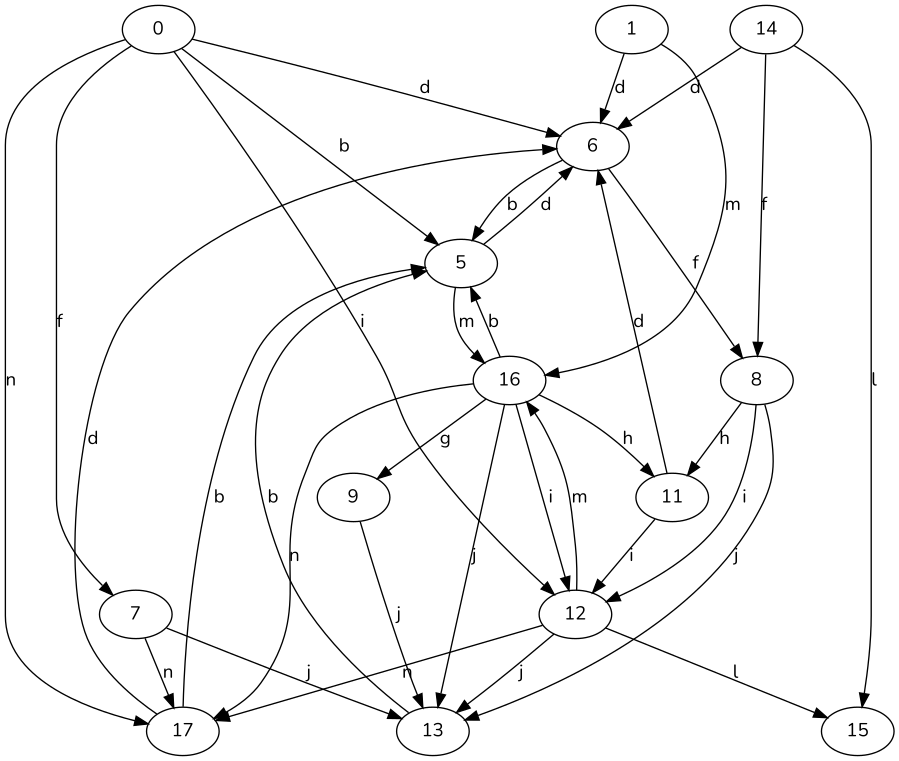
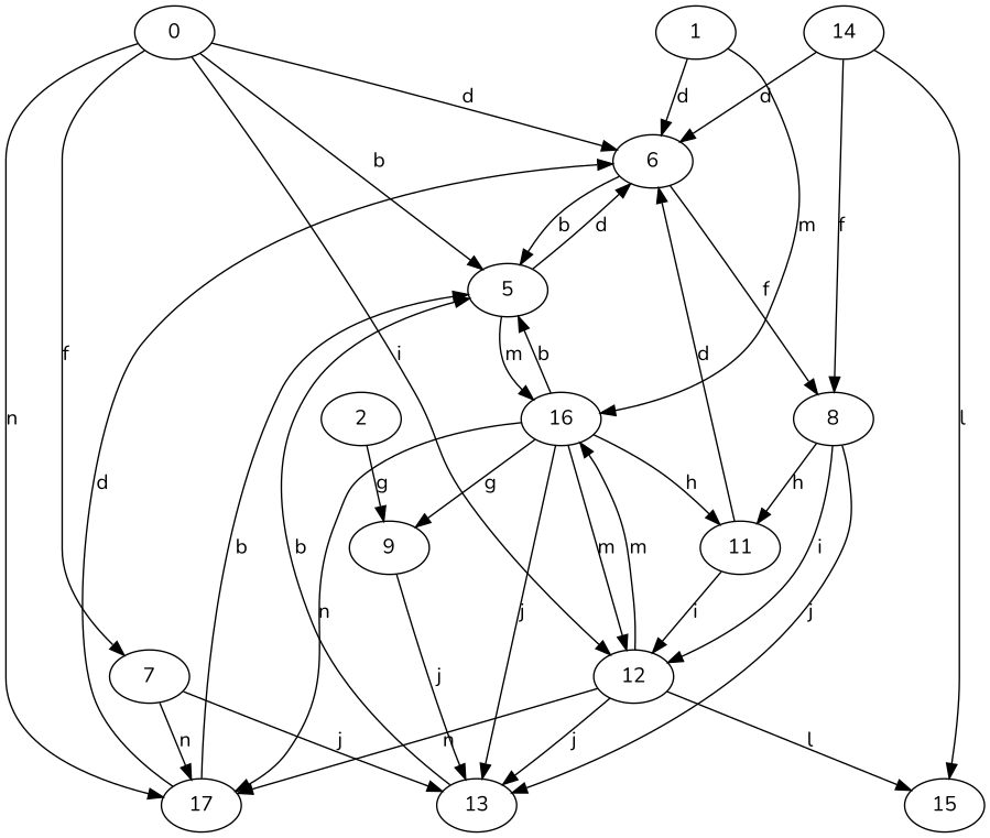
  strict digraph {
    fontname=Nunito
    node [fontname=Nunito]
    edge [fontname=Nunito]
    1
    6
    16
    5
    8
    9
    13
    17
    11
    12
+   2
    7
    15
    0
    14
    1 -> 6 [label=d]
    1 -> 16 [label=m]
    6 -> 5 [label=b]
    6 -> 8 [label=f]
    16 -> 5 [label=b]
    16 -> 9 [label=g]
    16 -> 13 [label=j]
    16 -> 17 [label=n]
    16 -> 11 [label=h]
-   16 -> 12 [label=i]
+   16 -> 12 [label=m]
    5 -> 6 [label=d]
    5 -> 16 [label=m]
    8 -> 13 [label=j]
    8 -> 11 [label=h]
    8 -> 12 [label=i]
    9 -> 13 [label=j]
    13 -> 5 [label=b]
    17 -> 6 [label=d]
    17 -> 5 [label=b]
    11 -> 6 [label=d]
    11 -> 12 [label=i]
    12 -> 16 [label=m]
    12 -> 13 [label=j]
    12 -> 17 [label=n]
    12 -> 15 [label=l]
+   2 -> 9 [label=g]
    7 -> 13 [label=j]
    7 -> 17 [label=n]
    0 -> 6 [label=d]
    0 -> 5 [label=b]
    0 -> 17 [label=n]
    0 -> 12 [label=i]
    0 -> 7 [label=f]
    14 -> 6 [label=d]
    14 -> 8 [label=f]
    14 -> 15 [label=l]
  }
